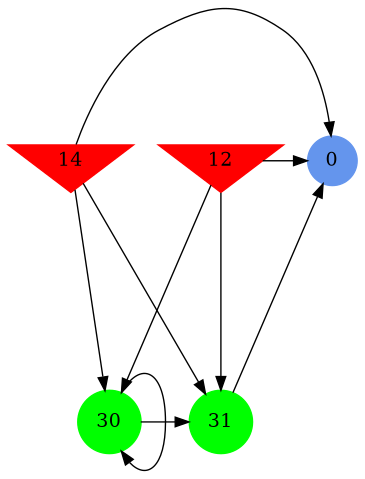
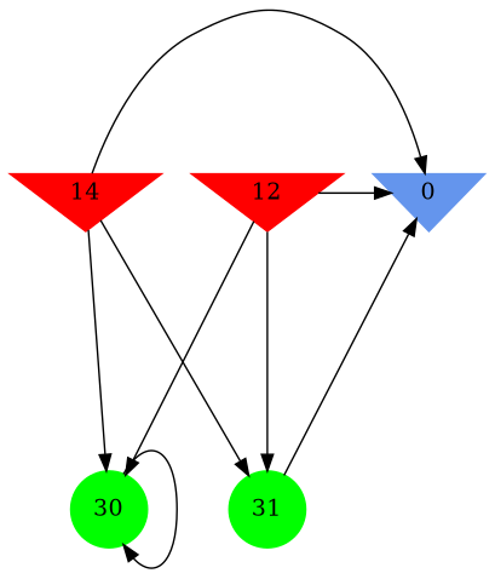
  digraph {
    ranksep=2.0
    node [color=red shape=invtriangle style=filled]
-   0 [color=cornflowerblue shape=circle]
+   0 [color=cornflowerblue]
    12
    14
    30 [color=green shape=circle]
    31 [color=green shape=circle]
    subgraph sub_1 {
      rank=same
      0
      12
      14
    }
    subgraph sub_2 {
      rank=same
    }
    subgraph sub_3 {
      rank=same
      30
      31
    }
    12 -> 0
    12 -> 30
    12 -> 31
    14 -> 0
    14 -> 30
    14 -> 31
    30 -> 30
-   30 -> 31
    31 -> 0
  }
